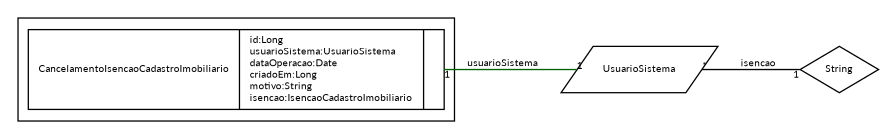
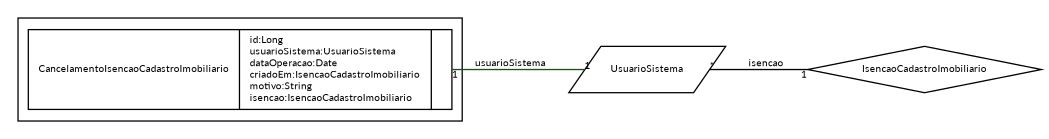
  digraph {
    fontname=Lato
    fontsize=8
    rankdir=LR
    node [fontname=Lato fontsize=8]
    edge [arrowhead=none fontname=Lato fontsize=8 headlabel=1]
-   n1 [label="{CancelamentoIsencaoCadastroImobiliario|id:Long\lusuarioSistema:UsuarioSistema\ldataOperacao:Date\lcriadoEm:Long\lmotivo:String\lisencao:IsencaoCadastroImobiliario\l|\l}" shape=record]
+   n1 [label="{CancelamentoIsencaoCadastroImobiliario|id:Long\lusuarioSistema:UsuarioSistema\ldataOperacao:Date\lcriadoEm:IsencaoCadastroImobiliario\lmotivo:String\lisencao:IsencaoCadastroImobiliario\l|\l}" shape=record]
    UsuarioSistema [shape=parallelogram]
-   IsencaoCadastroImobiliario [shape=diamond label=String]
+   IsencaoCadastroImobiliario [shape=diamond]
    subgraph cluster_1 {
      n1
    }
    n1 -> UsuarioSistema [color=darkgreen label=usuarioSistema taillabel=1]
    UsuarioSistema -> IsencaoCadastroImobiliario [color=black label=isencao taillabel="*"]
  }
